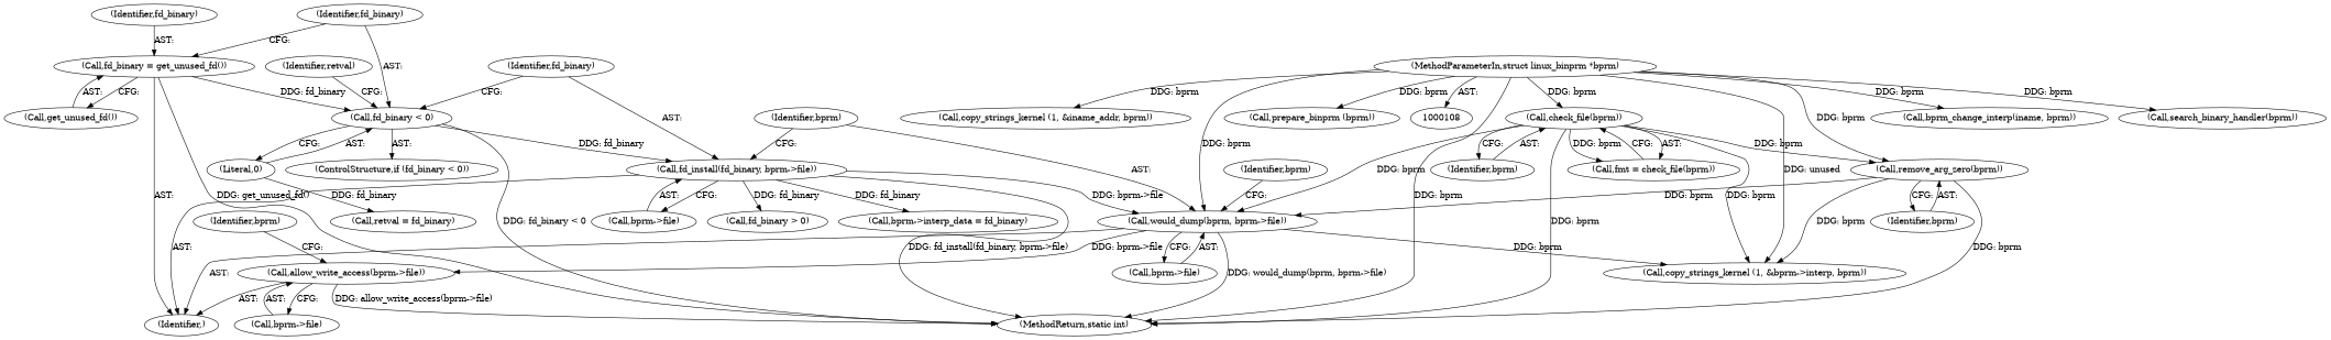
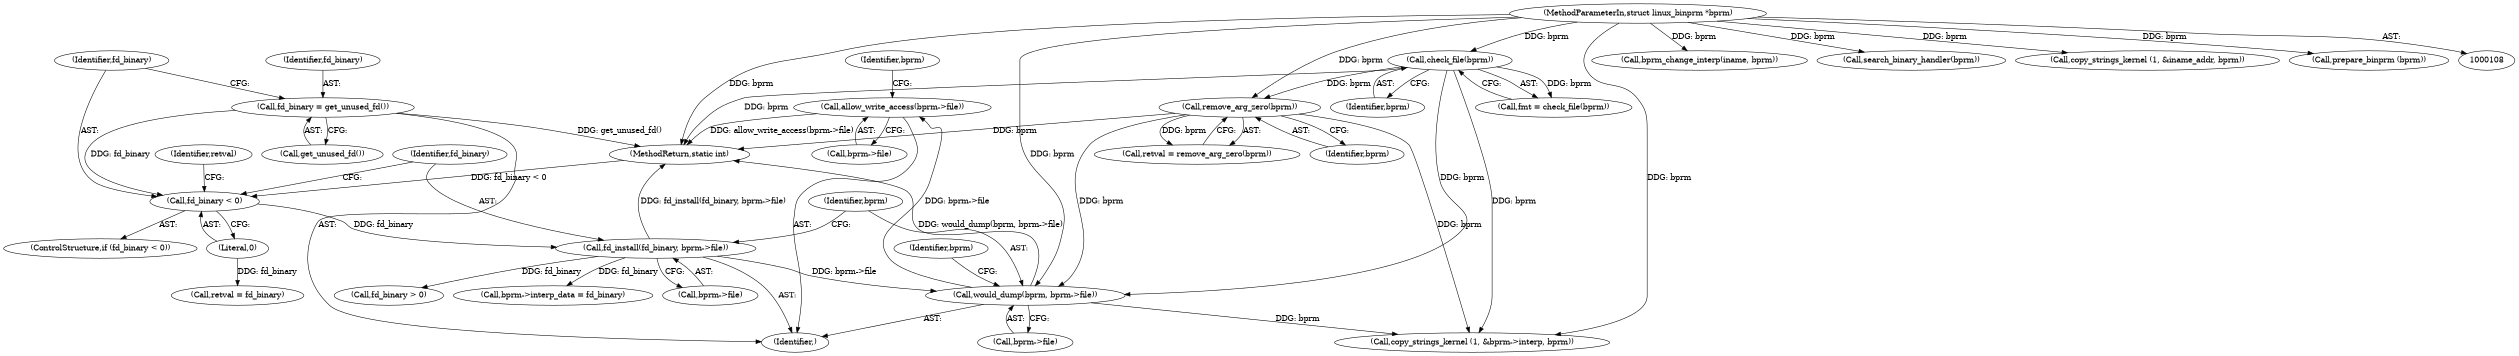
  digraph {
    n1 [label="(Call,allow_write_access(bprm->file))"]
    n2 [label="(Identifier,)"]
    n3 [label="(MethodReturn,static int)"]
    n4 [label="(Call,bprm->file)"]
    n5 [label="(Call,would_dump(bprm, bprm->file))"]
    n6 [label="(Call,bprm->file)"]
    n7 [label="(Call,copy_strings_kernel (1, &bprm->interp, bprm))"]
    n8 [label="(Call,remove_arg_zero(bprm))"]
+   n9 [label="(Call,retval = remove_arg_zero(bprm))"]
    n10 [label="(Identifier,bprm)"]
    n11 [label="(Call,check_file(bprm))"]
    n12 [label="(Call,fmt = check_file(bprm))"]
    n13 [label="(Identifier,bprm)"]
    n14 [label="(MethodParameterIn,struct linux_binprm *bprm)"]
    n15 [label="(Call,bprm_change_interp(iname, bprm))"]
    n16 [label="(Call,search_binary_handler(bprm))"]
    n17 [label="(Call,copy_strings_kernel (1, &iname_addr, bprm))"]
    n18 [label="(Call,prepare_binprm (bprm))"]
    1000108
    n20 [label="(Call,fd_install(fd_binary, bprm->file))"]
    n21 [label="(Call,fd_binary > 0)"]
    n22 [label="(Call,bprm->interp_data = fd_binary)"]
    n23 [label="(Call,bprm->file)"]
    n24 [label="(Call,fd_binary < 0)"]
    n25 [label="(Literal,0)"]
    n26 [label="(ControlStructure,if (fd_binary < 0))"]
    n27 [label="(Call,retval = fd_binary)"]
    n28 [label="(Call,fd_binary = get_unused_fd())"]
    n29 [label="(Call,get_unused_fd())"]
    n30 [label="(Identifier,fd_binary)"]
    n31 [label="(Identifier,fd_binary)"]
    n32 [label="(Identifier,retval)"]
    n33 [label="(Identifier,bprm)"]
    n34 [label="(Identifier,bprm)"]
    n35 [label="(Identifier,fd_binary)"]
    n36 [label="(Identifier,bprm)"]
    n1 -> n2 [label="AST: "]
    n1 -> n3 [label="DDG: allow_write_access(bprm->file)"]
    n1 -> n4 [label="CFG: "]
    n4 -> n1 [label="AST: "]
    n5 -> n1 [label="DDG: bprm->file"]
    n5 -> n2 [label="AST: "]
    n5 -> n3 [label="DDG: would_dump(bprm, bprm->file)"]
    n5 -> n6 [label="CFG: "]
    n5 -> n7 [label="DDG: bprm"]
    n6 -> n5 [label="AST: "]
    n8 -> n3 [label="DDG: bprm"]
    n8 -> n5 [label="DDG: bprm"]
    n8 -> n7 [label="DDG: bprm"]
+   n8 -> n9 [label="AST: "]
+   n8 -> n9 [label="DDG: bprm"]
    n8 -> n10 [label="CFG: "]
+   n9 -> n8 [label="CFG: "]
    n10 -> n8 [label="AST: "]
    n11 -> n3 [label="DDG: bprm"]
    n11 -> n5 [label="DDG: bprm"]
    n11 -> n7 [label="DDG: bprm"]
    n11 -> n8 [label="DDG: bprm"]
    n11 -> n12 [label="AST: "]
    n11 -> n12 [label="DDG: bprm"]
    n11 -> n13 [label="CFG: "]
    n12 -> n11 [label="CFG: "]
    n13 -> n11 [label="AST: "]
    n14 -> n3 [label="DDG: bprm"]
    n14 -> n5 [label="DDG: bprm"]
-   n14 -> n7 [label="DDG: unused"]
+   n14 -> n7 [label="DDG: bprm"]
    n14 -> n8 [label="DDG: bprm"]
    n14 -> n11 [label="DDG: bprm"]
    n14 -> n15 [label="DDG: bprm"]
    n14 -> n16 [label="DDG: bprm"]
    n14 -> n17 [label="DDG: bprm"]
    n14 -> n18 [label="DDG: bprm"]
    n14 -> 1000108 [label="AST: "]
    n20 -> n2 [label="AST: "]
    n20 -> n3 [label="DDG: fd_install(fd_binary, bprm->file)"]
    n20 -> n5 [label="DDG: bprm->file"]
    n20 -> n21 [label="DDG: fd_binary"]
    n20 -> n22 [label="DDG: fd_binary"]
    n20 -> n23 [label="CFG: "]
    n23 -> n20 [label="AST: "]
-   n24 -> n3 [label="DDG: fd_binary < 0"]
+   n3 -> n24 [label="DDG: fd_binary < 0"]
    n24 -> n20 [label="DDG: fd_binary"]
    n24 -> n25 [label="CFG: "]
    n24 -> n26 [label="AST: "]
    n25 -> n24 [label="AST: "]
    n25 -> n27 [label="DDG: fd_binary"]
    n28 -> n2 [label="AST: "]
    n28 -> n3 [label="DDG: get_unused_fd()"]
    n28 -> n24 [label="DDG: fd_binary"]
    n28 -> n29 [label="CFG: "]
    n29 -> n28 [label="AST: "]
    n30 -> n28 [label="AST: "]
    n31 -> n20 [label="AST: "]
    n31 -> n24 [label="CFG: "]
    n32 -> n24 [label="CFG: "]
    n33 -> n1 [label="CFG: "]
    n34 -> n5 [label="AST: "]
    n34 -> n20 [label="CFG: "]
    n35 -> n24 [label="AST: "]
    n35 -> n28 [label="CFG: "]
    n36 -> n5 [label="CFG: "]
  }
